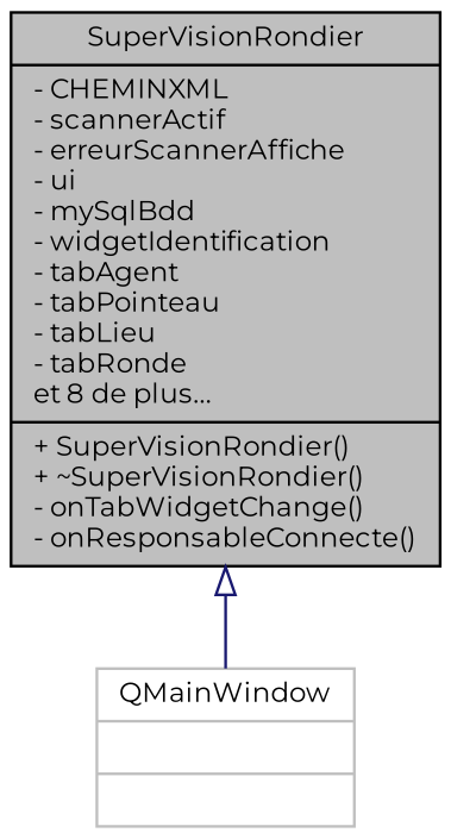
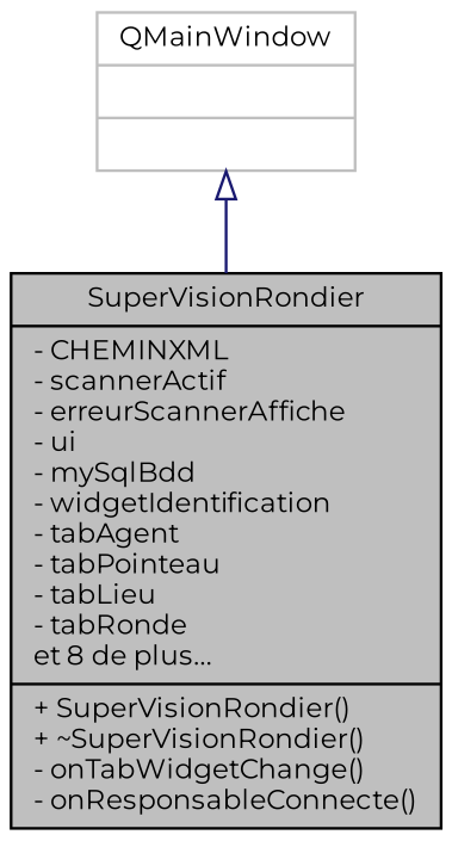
  digraph {
    fontname=Montserrat
    node [fontname=Montserrat fontsize=10 shape=record style=filled]
    n1 [color=black fillcolor=grey75 fontcolor=black height=0.2 label="{SuperVisionRondier\n|- CHEMINXML\l- scannerActif\l- erreurScannerAffiche\l- ui\l- mySqlBdd\l- widgetIdentification\l- tabAgent\l- tabPointeau\l- tabLieu\l- tabRonde\let 8 de plus...\l|+ SuperVisionRondier()\l+ ~SuperVisionRondier()\l- onTabWidgetChange()\l- onResponsableConnecte()\l}" width=0.4]
    n2 [color=grey75 fillcolor=white height=0.2 label="{QMainWindow\n||}" width=0.4]
-   n1 -> n2 [arrowtail=onormal color=midnightblue dir=back fontname=Montserrat fontsize=10 labelfontname=Helvetica labelfontsize=10 style=solid]
+   n2 -> n1 [arrowtail=onormal color=midnightblue dir=back fontname=Montserrat fontsize=10 labelfontname=Helvetica labelfontsize=10 style=solid]
  }
